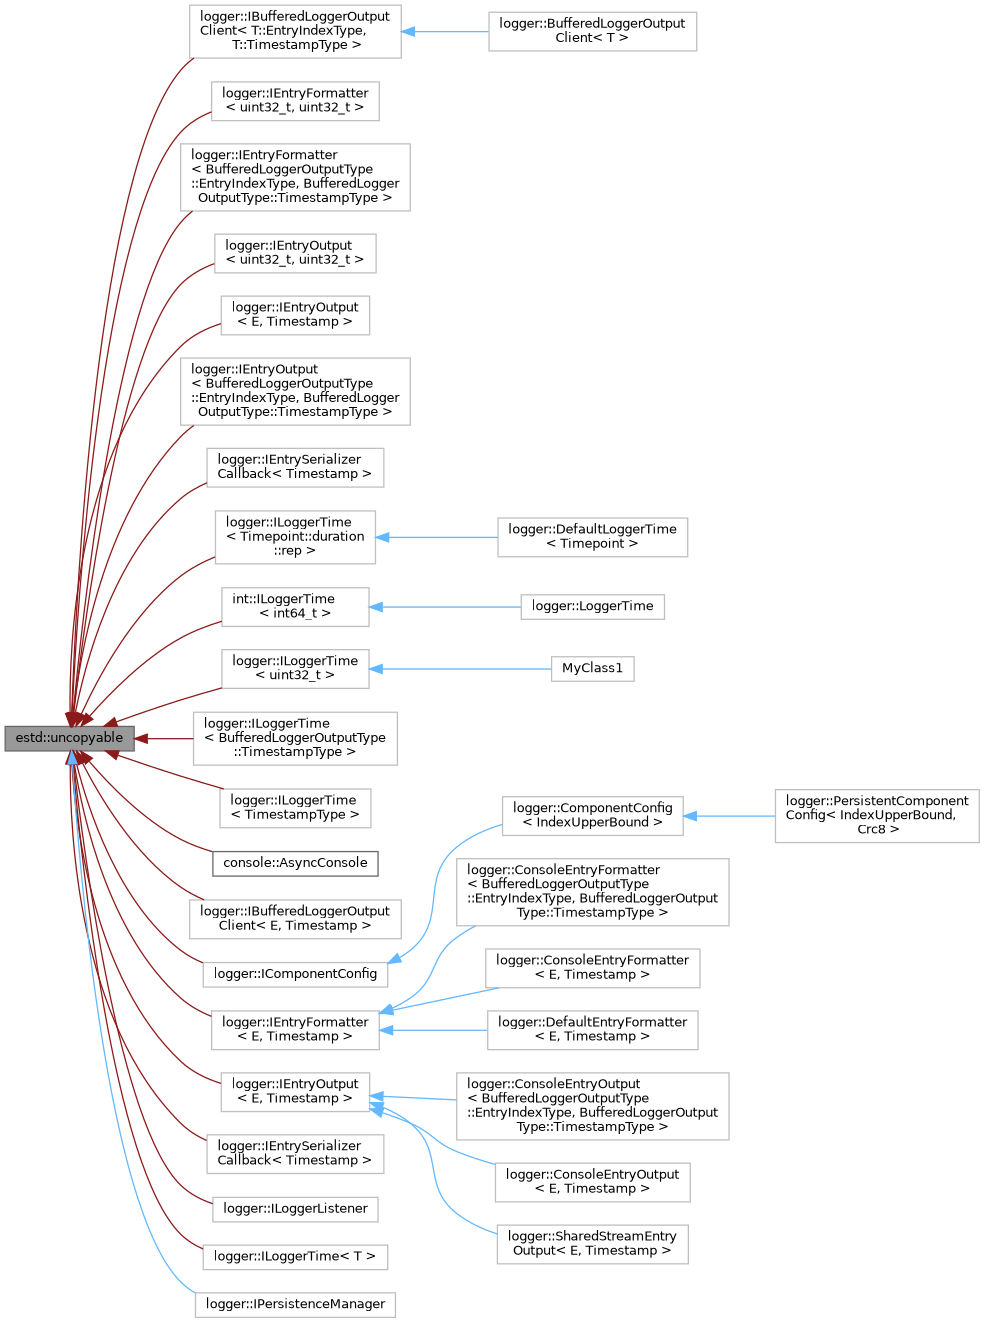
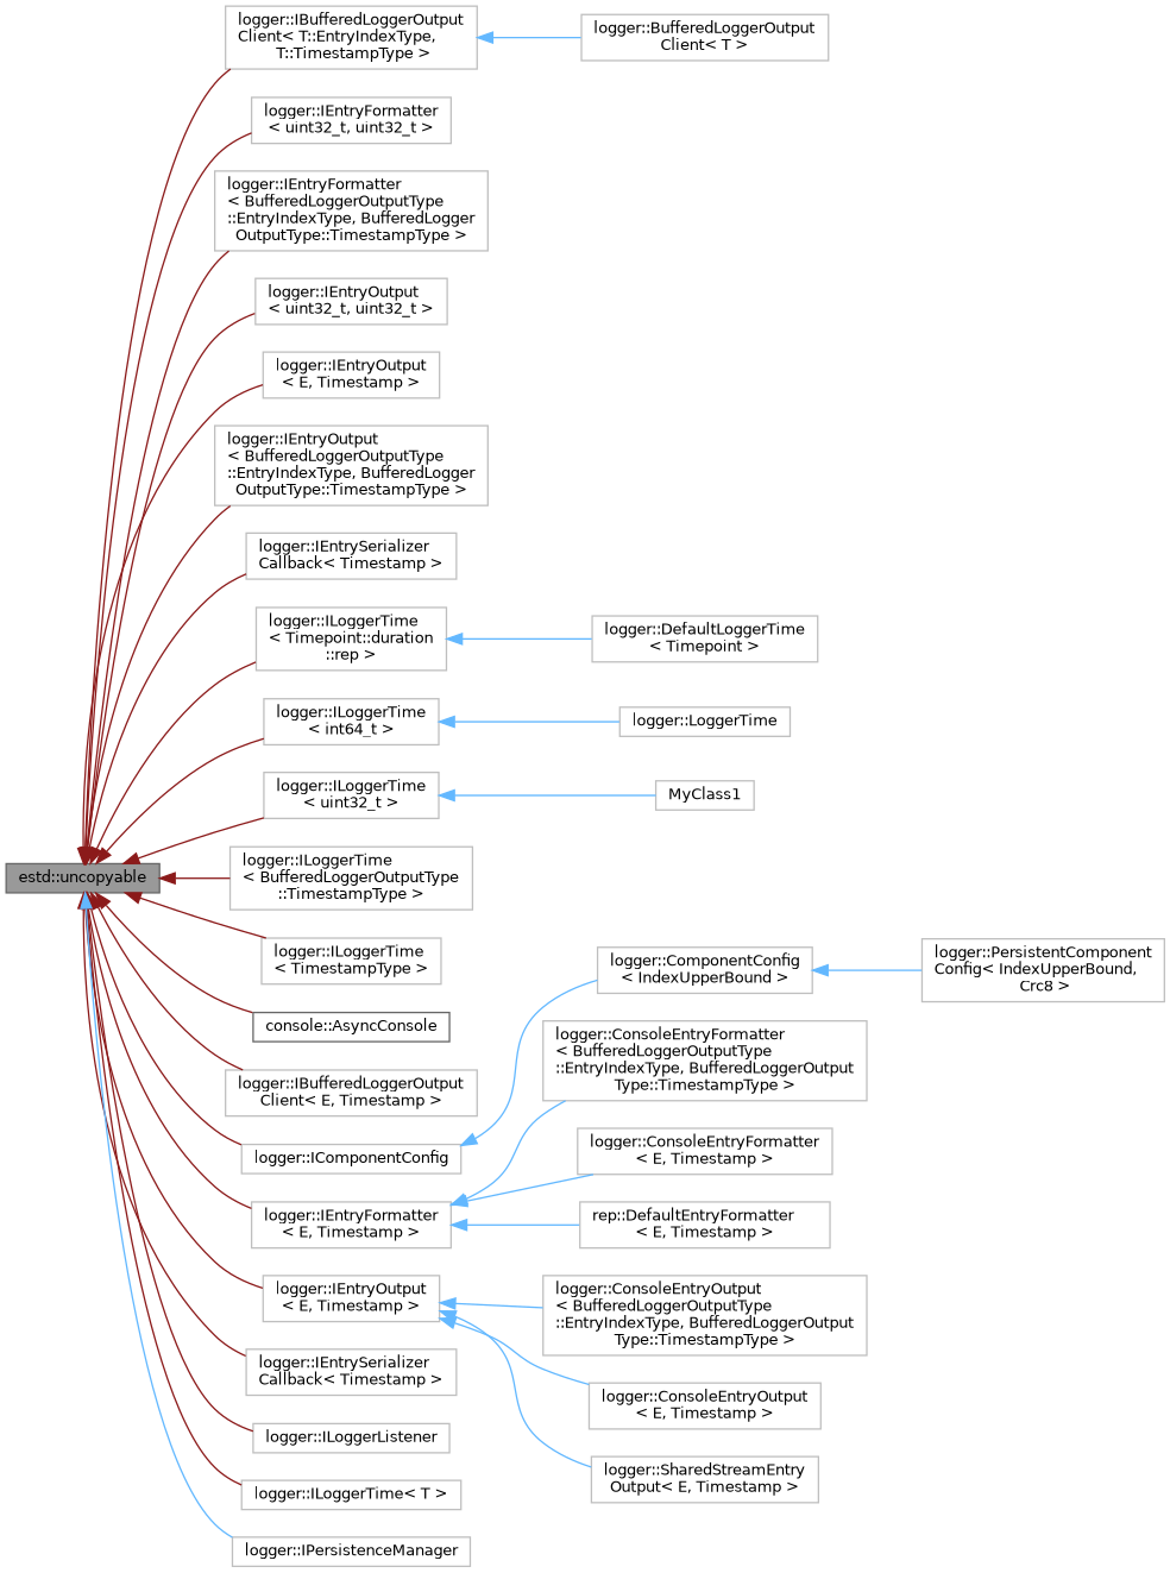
  digraph {
    rankdir=LR
    node [color=grey75 fillcolor=white fontname=Helvetica fontsize=10 shape=box style=filled]
    edge [color=firebrick4 dir=back fontname=Helvetica fontsize=10 labelfontname=Helvetica labelfontsize=10 style=solid]
    n1 [color=gray40 fillcolor=grey60 fontcolor=black height=0.2 label="estd::uncopyable" width=0.4]
    n2 [height=0.2 label="logger::IBufferedLoggerOutput\lClient\< T::EntryIndexType,\l T::TimestampType \>" width=0.4]
    n3 [height=0.2 label="logger::IEntryFormatter\l\< uint32_t, uint32_t \>" width=0.4]
    n4 [height=0.2 label="logger::IEntryFormatter\l\< BufferedLoggerOutputType\l::EntryIndexType, BufferedLogger\lOutputType::TimestampType \>" width=0.4]
    n5 [height=0.2 label="logger::IEntryOutput\l\< uint32_t, uint32_t \>" width=0.4]
    n6 [height=0.2 label="logger::IEntryOutput\l\< E, Timestamp \>" width=0.4]
    n7 [height=0.2 label="logger::IEntryOutput\l\< BufferedLoggerOutputType\l::EntryIndexType, BufferedLogger\lOutputType::TimestampType \>" width=0.4]
    n8 [height=0.2 label="logger::IEntrySerializer\lCallback\< Timestamp \>" width=0.4]
    n9 [height=0.2 label="logger::ILoggerTime\l\< Timepoint::duration\l::rep \>" width=0.4]
-   n10 [height=0.2 label="int::ILoggerTime\l\< int64_t \>" width=0.4]
+   n10 [height=0.2 label="logger::ILoggerTime\l\< int64_t \>" width=0.4]
    n11 [height=0.2 label="logger::ILoggerTime\l\< uint32_t \>" width=0.4]
    n12 [height=0.2 label="logger::ILoggerTime\l\< BufferedLoggerOutputType\l::TimestampType \>" width=0.4]
    n13 [height=0.2 label="logger::ILoggerTime\l\< TimestampType \>" width=0.4]
    n14 [color=gray40 height=0.2 label="console::AsyncConsole" width=0.4]
    n15 [height=0.2 label="logger::IBufferedLoggerOutput\lClient\< E, Timestamp \>" width=0.4]
    n16 [height=0.2 label="logger::IComponentConfig" width=0.4]
    n17 [height=0.2 label="logger::IEntryFormatter\l\< E, Timestamp \>" width=0.4]
    n18 [height=0.2 label="logger::IEntryOutput\l\< E, Timestamp \>" width=0.4]
    n19 [height=0.2 label="logger::IEntrySerializer\lCallback\< Timestamp \>" width=0.4]
    n20 [height=0.2 label="logger::ILoggerListener" width=0.4]
    n21 [height=0.2 label="logger::ILoggerTime\< T \>" width=0.4]
    n22 [height=0.2 label="logger::IPersistenceManager" width=0.4]
    n23 [height=0.2 label="logger::BufferedLoggerOutput\lClient\< T \>" width=0.4]
    n24 [height=0.2 label="logger::DefaultLoggerTime\l\< Timepoint \>" width=0.4]
    n25 [height=0.2 label="logger::LoggerTime" width=0.4]
    n26 [height=0.2 label=MyClass1 width=0.4]
    n27 [height=0.2 label="logger::ComponentConfig\l\< IndexUpperBound \>" width=0.4]
    n28 [height=0.2 label="logger::ConsoleEntryFormatter\l\< BufferedLoggerOutputType\l::EntryIndexType, BufferedLoggerOutput\lType::TimestampType \>" width=0.4]
    n29 [height=0.2 label="logger::ConsoleEntryFormatter\l\< E, Timestamp \>" width=0.4]
-   n30 [height=0.2 label="logger::DefaultEntryFormatter\l\< E, Timestamp \>" width=0.4]
+   n30 [height=0.2 label="rep::DefaultEntryFormatter\l\< E, Timestamp \>" width=0.4]
    n31 [height=0.2 label="logger::ConsoleEntryOutput\l\< BufferedLoggerOutputType\l::EntryIndexType, BufferedLoggerOutput\lType::TimestampType \>" width=0.4]
    n32 [height=0.2 label="logger::ConsoleEntryOutput\l\< E, Timestamp \>" width=0.4]
    n33 [height=0.2 label="logger::SharedStreamEntry\lOutput\< E, Timestamp \>" width=0.4]
    n34 [height=0.2 label="logger::PersistentComponent\lConfig\< IndexUpperBound,\l Crc8 \>" width=0.4]
    n1 -> n2
    n1 -> n3
    n1 -> n4
    n1 -> n5
    n1 -> n6
    n1 -> n7
    n1 -> n8
    n1 -> n9
    n1 -> n10
    n1 -> n11
    n1 -> n12
    n1 -> n13
    n1 -> n14
    n1 -> n15
    n1 -> n16
    n1 -> n17
    n1 -> n18
    n1 -> n19
    n1 -> n20
    n1 -> n21
    n1 -> n22 [color=steelblue1]
    n2 -> n23 [color=steelblue1]
    n9 -> n24 [color=steelblue1]
    n10 -> n25 [color=steelblue1]
    n11 -> n26 [color=steelblue1]
    n16 -> n27 [color=steelblue1]
    n17 -> n28 [color=steelblue1]
    n17 -> n29 [color=steelblue1]
    n17 -> n30 [color=steelblue1]
    n18 -> n31 [color=steelblue1]
    n18 -> n32 [color=steelblue1]
    n18 -> n33 [color=steelblue1]
    n27 -> n34 [color=steelblue1]
  }
